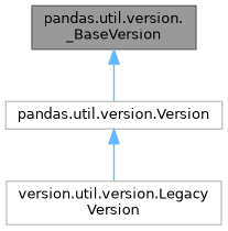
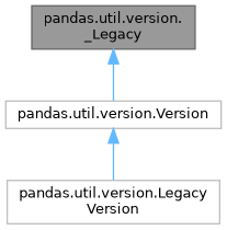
  digraph {
    node [color=grey75 fillcolor=white fontname=Helvetica fontsize=10 shape=box style=filled]
    edge [color=steelblue1 dir=back fontname=Helvetica fontsize=10 labelfontname=Helvetica labelfontsize=10 style=solid]
-   n1 [color=gray40 fillcolor=grey60 fontcolor=black height=0.2 label="pandas.util.version.\l_BaseVersion" width=0.4]
+   n1 [color=gray40 fillcolor=grey60 fontcolor=black height=0.2 label="pandas.util.version.\l_Legacy" width=0.4]
    n2 [height=0.2 label="pandas.util.version.Version" width=0.4]
-   n3 [height=0.2 label="version.util.version.Legacy\lVersion" width=0.4]
+   n3 [height=0.2 label="pandas.util.version.Legacy\lVersion" width=0.4]
    n1 -> n2
    n2 -> n3
  }
